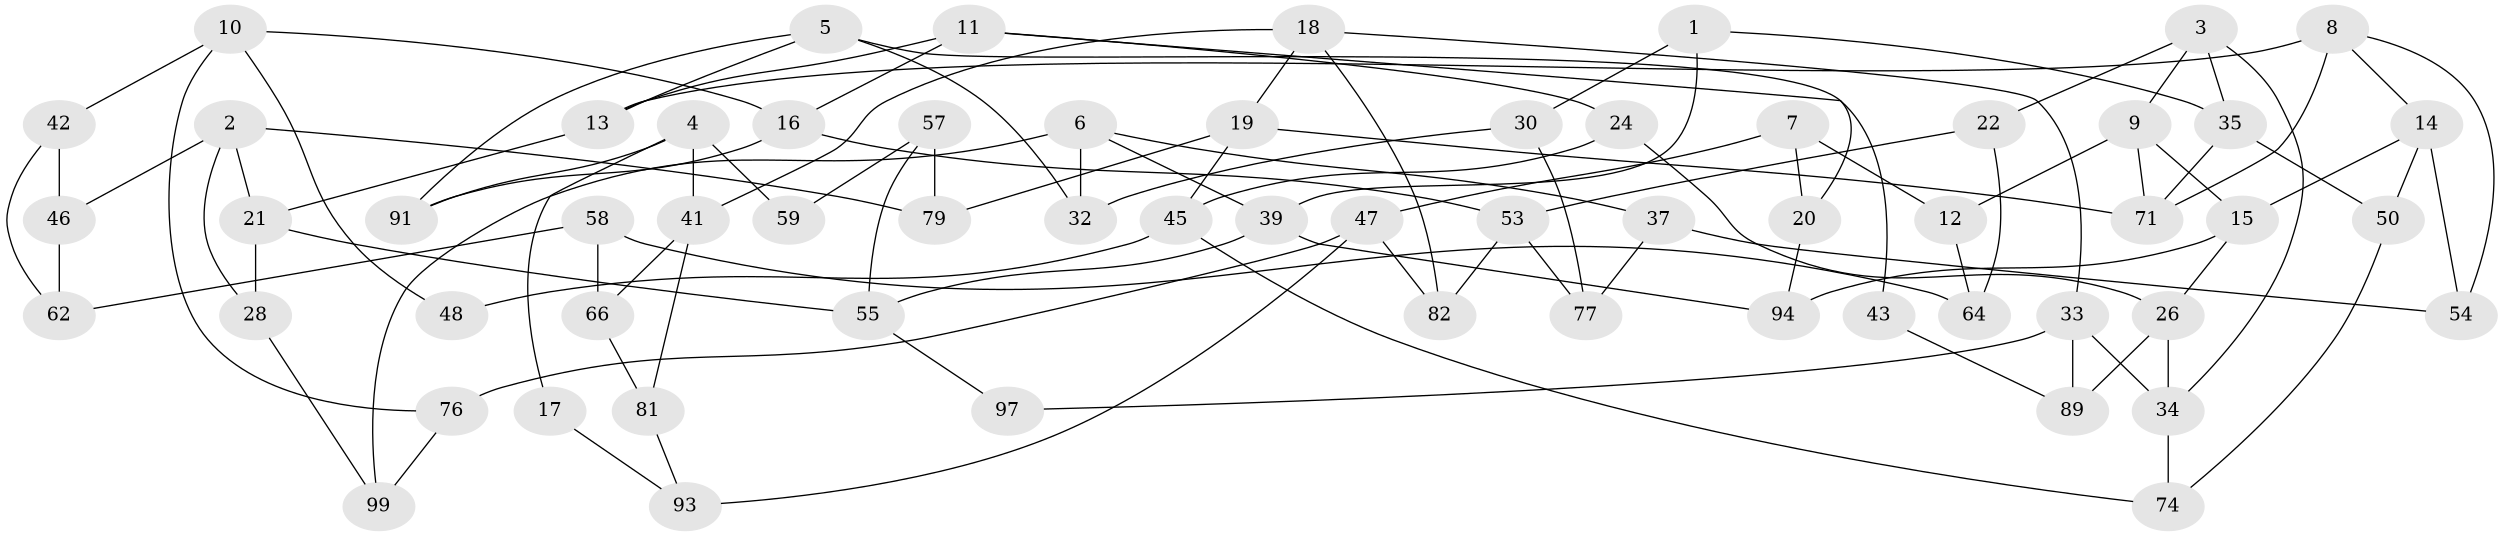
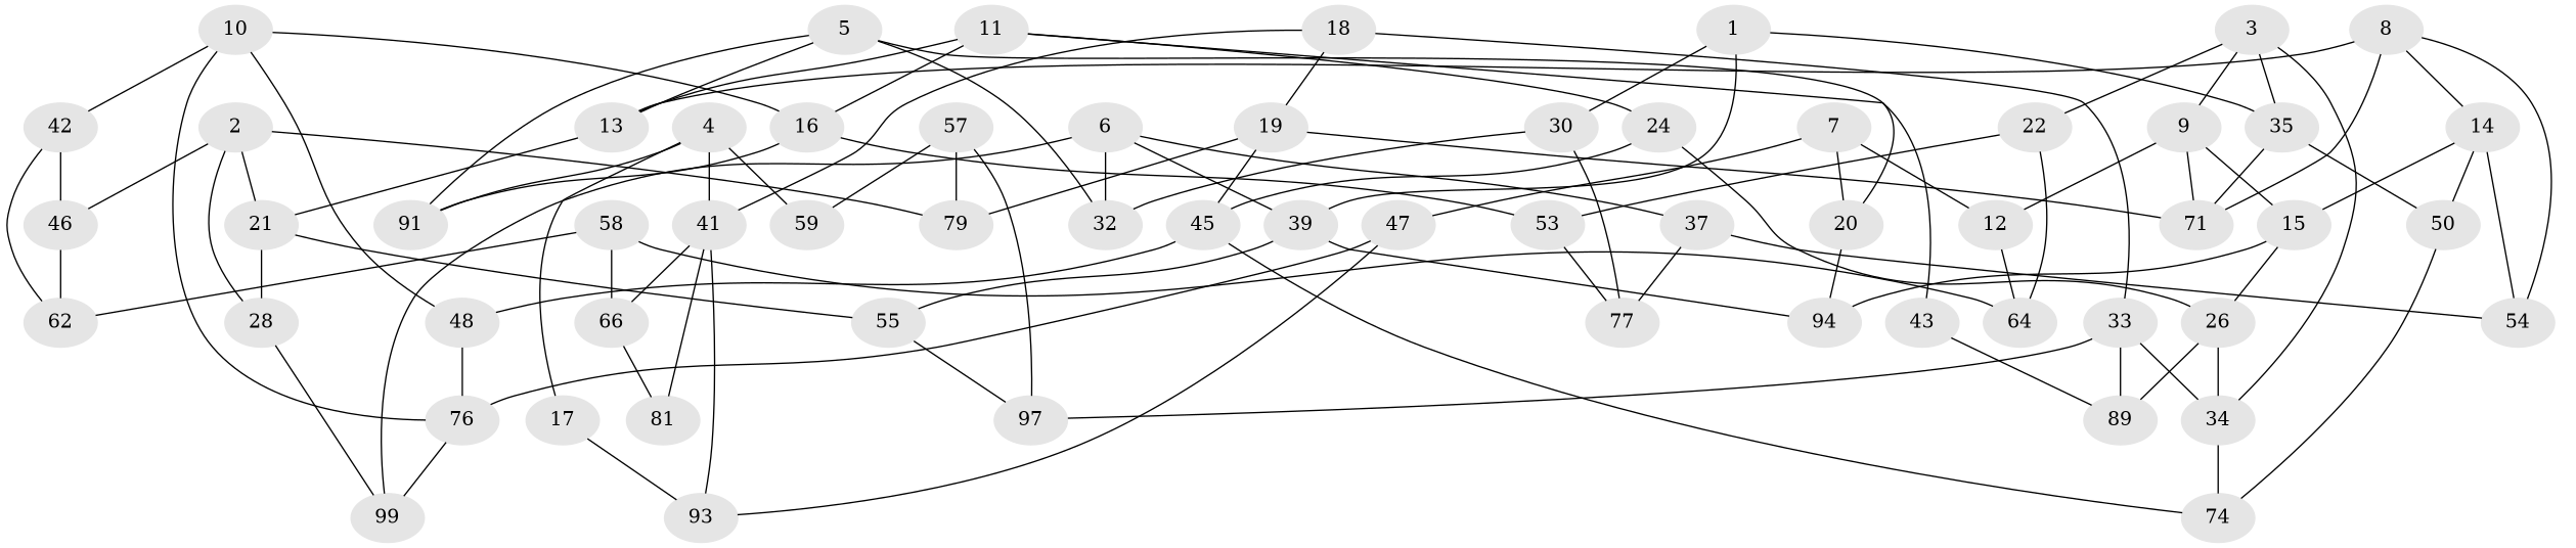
  graph {
    fontname="DejaVu Serif"
    node [color=gray90 fontname="DejaVu Serif" style=filled]
    edge [fontname="DejaVu Serif"]
    30 [super="+88"]
    32
    77 [super="+96"]
    1
    35 [super="+36"]
    39 [super="+63"]
    71 [super="+72"]
    50
    94
    55 [super="+83"]
    2 [super="+52"]
    21 [super="+61"]
    28 [super="+60"]
    46
    79
    99
    62
    3 [super="+40"]
    9 [super="+70"]
    22
    34 [super="+51"]
    12
    15 [super="+29"]
    64
    53 [super="+68"]
    74
    4 [super="+65"]
    17 [super="+56"]
    41 [super="+69"]
    59
    91
    93
    66 [super="+80"]
    81
    5 [super="+23"]
    13 [super="+98"]
    43
    89
    6 [super="+78"]
    37
    54
    7 [super="+85"]
    20 [super="+95"]
    47 [super="+100"]
    76 [super="+87"]
-   82
    8 [super="+86"]
    14 [super="+92"]
    26 [super="+31"]
    10 [super="+44"]
    16 [super="+25"]
    42
    48 [super="+73"]
    11 [super="+90"]
    24
    45 [super="+67"]
    18 [super="+84"]
    19 [super="+38"]
    33 [super="+49"]
    97
    57
    58 [super="+75"]
    30 -- 32
    30 -- 77 [weight=2]
    1 -- 30
    1 -- 35
    1 -- 39
    35 -- 71
    35 -- 50
    39 -- 94
    39 -- 55
    50 -- 74
    55 -- 97
    2 -- 21
    2 -- 28
    2 -- 46
    2 -- 79
    21 -- 55
    21 -- 28
    28 -- 99
    46 -- 62
    3 -- 35
    3 -- 9
    3 -- 22
    3 -- 34
    9 -- 71
    9 -- 12
    9 -- 15
    22 -- 64
    22 -- 53
    34 -- 74
    12 -- 64
    15 -- 94
    15 -- 26
    53 -- 77
-   53 -- 82
    4 -- 17
    4 -- 41
    4 -- 59
    4 -- 91
    17 -- 93
    41 -- 66
    41 -- 81
    66 -- 81
-   81 -- 93
+   41 -- 93
    5 -- 32
    5 -- 91
    5 -- 13
    5 -- 43
    13 -- 21
    43 -- 89
    6 -- 32
    6 -- 39
    6 -- 99
    6 -- 37
    37 -- 77
    37 -- 54
    7 -- 12
    7 -- 20 [weight=2]
    7 -- 47
    20 -- 94
    47 -- 93
    47 -- 76
-   47 -- 82
    76 -- 99
    8 -- 71
    8 -- 13
    8 -- 54
    8 -- 14
    14 -- 50
    14 -- 15
    14 -- 54
    26 -- 34
    26 -- 89
    10 -- 76
    10 -- 16
    10 -- 42
    10 -- 48
    16 -- 53
    16 -- 91
    42 -- 46
    42 -- 62
+   48 -- 76
    11 -- 13
    11 -- 20
    11 -- 16
    11 -- 24
    24 -- 26
    24 -- 45
    45 -- 74
    45 -- 48
    18 -- 41
-   18 -- 82
    18 -- 19
    18 -- 33
    19 -- 71
    19 -- 79
    19 -- 45
    33 -- 34
    33 -- 89
    33 -- 97
    57 -- 79
    57 -- 59
-   57 -- 55
+   57 -- 97
    58 -- 62
    58 -- 64
    58 -- 66 [weight=2]
  }
